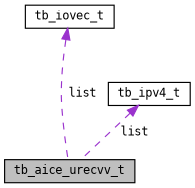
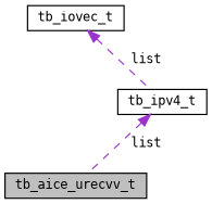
  digraph {
    fontname="DejaVu Sans Mono"
    node [color=black fillcolor=white fontname="DejaVu Sans Mono" fontsize=10 shape=record style=filled]
    edge [color=darkorchid3 dir=back fontname="DejaVu Sans Mono" fontsize=10 labelfontname=CourierNew labelfontsize=10 style=dashed]
    n1 [fillcolor=grey75 fontcolor=black height=0.2 label=tb_aice_urecvv_t width=0.4]
    n2 [height=0.2 label=tb_iovec_t width=0.4]
    n3 [height=0.2 label=tb_ipv4_t width=0.4]
-   n2 -> n1 [label=" list"]
+   n2 -> n3 [label=" list"]
    n3 -> n1 [label=" list"]
  }
